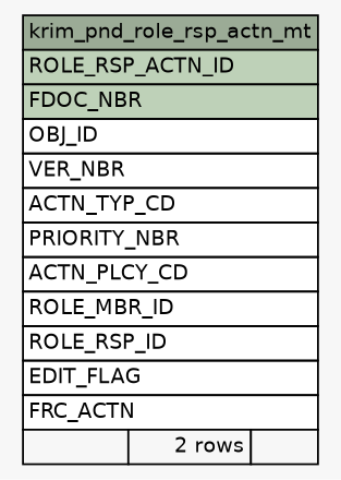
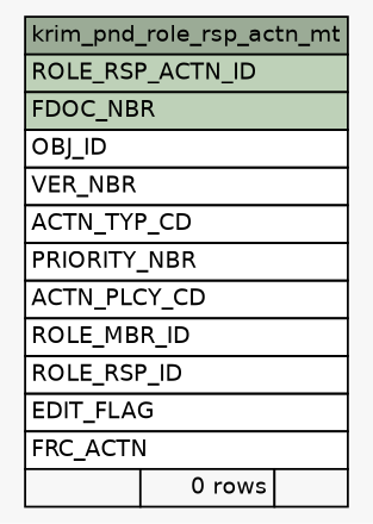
  digraph {
    bgcolor="#f7f7f7"
    fontname="DejaVu Sans"
    fontsize=11
    nodesep=0.18
    rankdir=RL
    ranksep=0.46
-   n1 [fontname="DejaVu Sans" fontsize=11 label=<     <TABLE BORDER="0" CELLBORDER="1" CELLSPACING="0" BGCOLOR="#ffffff">       <TR><TD COLSPAN="3" BGCOLOR="#9bab96" ALIGN="CENTER">krim_pnd_role_rsp_actn_mt</TD></TR>       <TR><TD PORT="ROLE_RSP_ACTN_ID" COLSPAN="3" BGCOLOR="#bed1b8" ALIGN="LEFT">ROLE_RSP_ACTN_ID</TD></TR>       <TR><TD PORT="FDOC_NBR" COLSPAN="3" BGCOLOR="#bed1b8" ALIGN="LEFT">FDOC_NBR</TD></TR>       <TR><TD PORT="OBJ_ID" COLSPAN="3" ALIGN="LEFT">OBJ_ID</TD></TR>       <TR><TD PORT="VER_NBR" COLSPAN="3" ALIGN="LEFT">VER_NBR</TD></TR>       <TR><TD PORT="ACTN_TYP_CD" COLSPAN="3" ALIGN="LEFT">ACTN_TYP_CD</TD></TR>       <TR><TD PORT="PRIORITY_NBR" COLSPAN="3" ALIGN="LEFT">PRIORITY_NBR</TD></TR>       <TR><TD PORT="ACTN_PLCY_CD" COLSPAN="3" ALIGN="LEFT">ACTN_PLCY_CD</TD></TR>       <TR><TD PORT="ROLE_MBR_ID" COLSPAN="3" ALIGN="LEFT">ROLE_MBR_ID</TD></TR>       <TR><TD PORT="ROLE_RSP_ID" COLSPAN="3" ALIGN="LEFT">ROLE_RSP_ID</TD></TR>       <TR><TD PORT="EDIT_FLAG" COLSPAN="3" ALIGN="LEFT">EDIT_FLAG</TD></TR>       <TR><TD PORT="FRC_ACTN" COLSPAN="3" ALIGN="LEFT">FRC_ACTN</TD></TR>       <TR><TD ALIGN="LEFT" BGCOLOR="#f7f7f7">  </TD><TD ALIGN="RIGHT" BGCOLOR="#f7f7f7">2 rows</TD><TD ALIGN="RIGHT" BGCOLOR="#f7f7f7">  </TD></TR>     </TABLE>> shape=plaintext]
+   n1 [fontname="DejaVu Sans" fontsize=11 label=<     <TABLE BORDER="0" CELLBORDER="1" CELLSPACING="0" BGCOLOR="#ffffff">       <TR><TD COLSPAN="3" BGCOLOR="#9bab96" ALIGN="CENTER">krim_pnd_role_rsp_actn_mt</TD></TR>       <TR><TD PORT="ROLE_RSP_ACTN_ID" COLSPAN="3" BGCOLOR="#bed1b8" ALIGN="LEFT">ROLE_RSP_ACTN_ID</TD></TR>       <TR><TD PORT="FDOC_NBR" COLSPAN="3" BGCOLOR="#bed1b8" ALIGN="LEFT">FDOC_NBR</TD></TR>       <TR><TD PORT="OBJ_ID" COLSPAN="3" ALIGN="LEFT">OBJ_ID</TD></TR>       <TR><TD PORT="VER_NBR" COLSPAN="3" ALIGN="LEFT">VER_NBR</TD></TR>       <TR><TD PORT="ACTN_TYP_CD" COLSPAN="3" ALIGN="LEFT">ACTN_TYP_CD</TD></TR>       <TR><TD PORT="PRIORITY_NBR" COLSPAN="3" ALIGN="LEFT">PRIORITY_NBR</TD></TR>       <TR><TD PORT="ACTN_PLCY_CD" COLSPAN="3" ALIGN="LEFT">ACTN_PLCY_CD</TD></TR>       <TR><TD PORT="ROLE_MBR_ID" COLSPAN="3" ALIGN="LEFT">ROLE_MBR_ID</TD></TR>       <TR><TD PORT="ROLE_RSP_ID" COLSPAN="3" ALIGN="LEFT">ROLE_RSP_ID</TD></TR>       <TR><TD PORT="EDIT_FLAG" COLSPAN="3" ALIGN="LEFT">EDIT_FLAG</TD></TR>       <TR><TD PORT="FRC_ACTN" COLSPAN="3" ALIGN="LEFT">FRC_ACTN</TD></TR>       <TR><TD ALIGN="LEFT" BGCOLOR="#f7f7f7">  </TD><TD ALIGN="RIGHT" BGCOLOR="#f7f7f7">0 rows</TD><TD ALIGN="RIGHT" BGCOLOR="#f7f7f7">  </TD></TR>     </TABLE>> shape=plaintext]
  }
